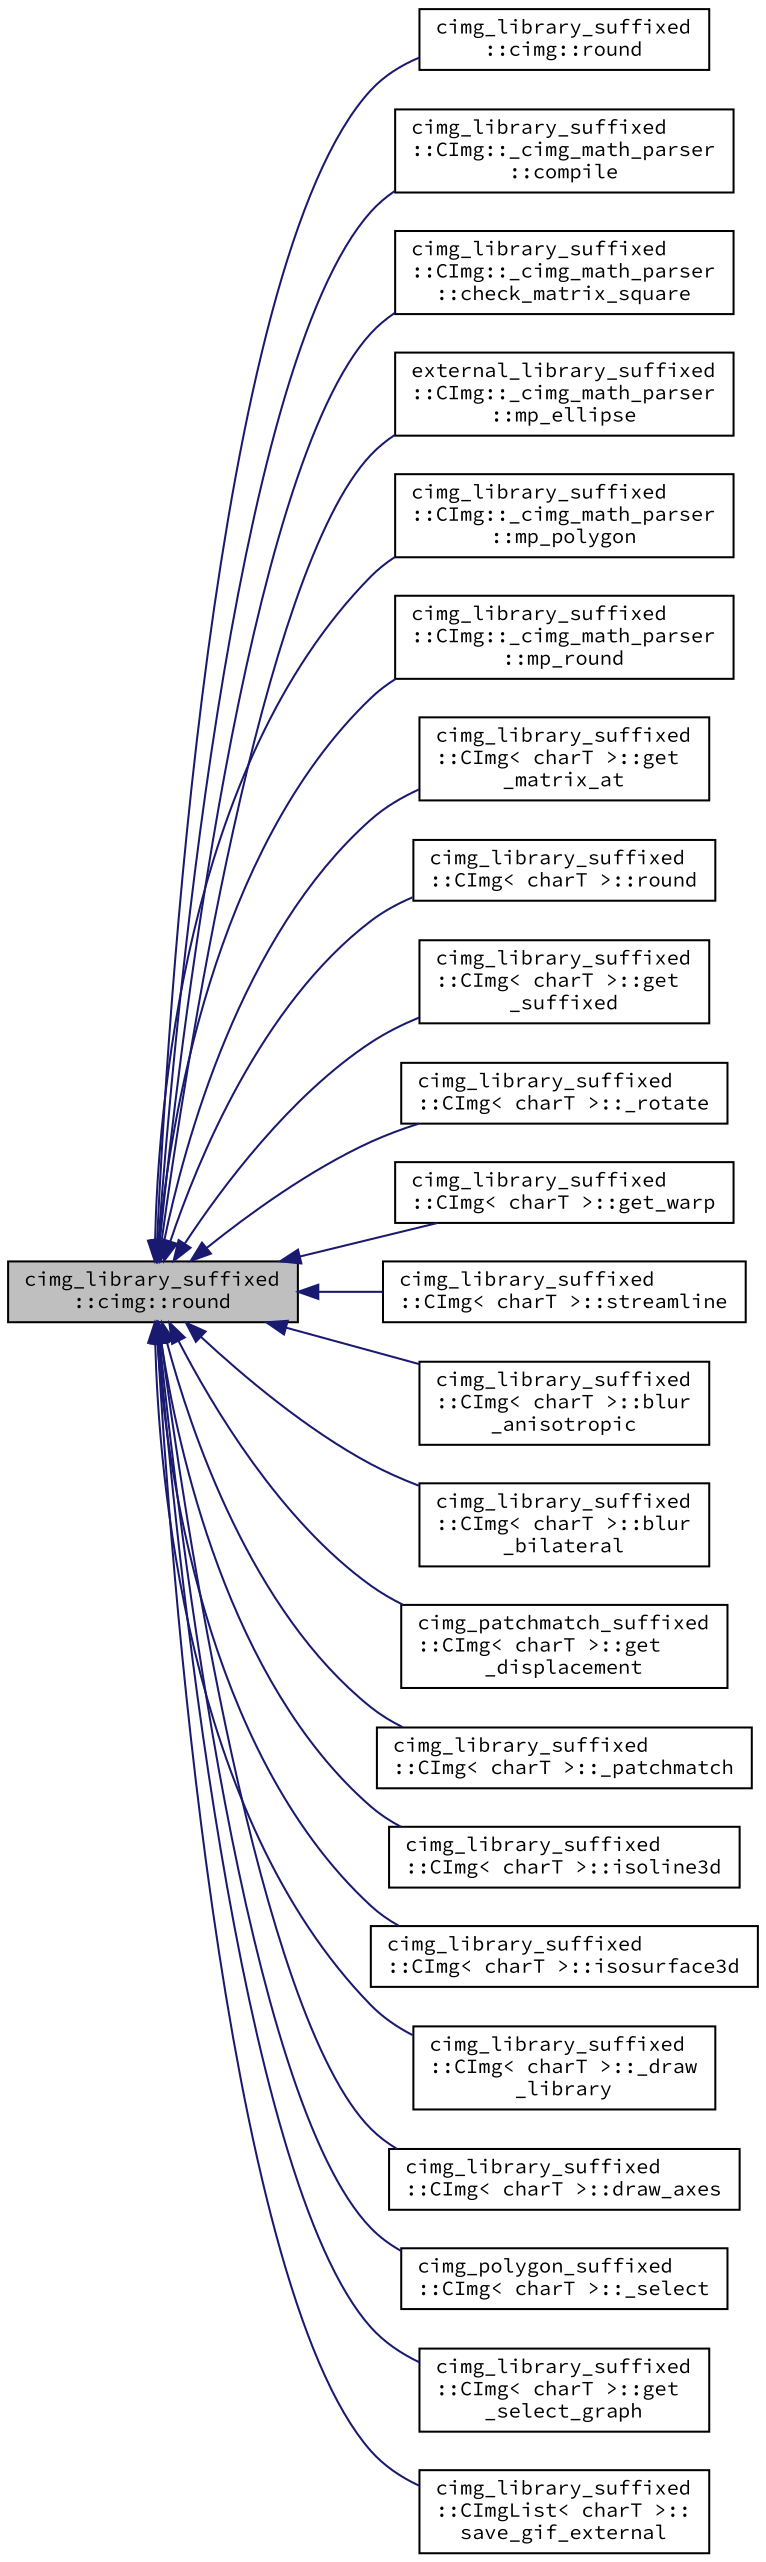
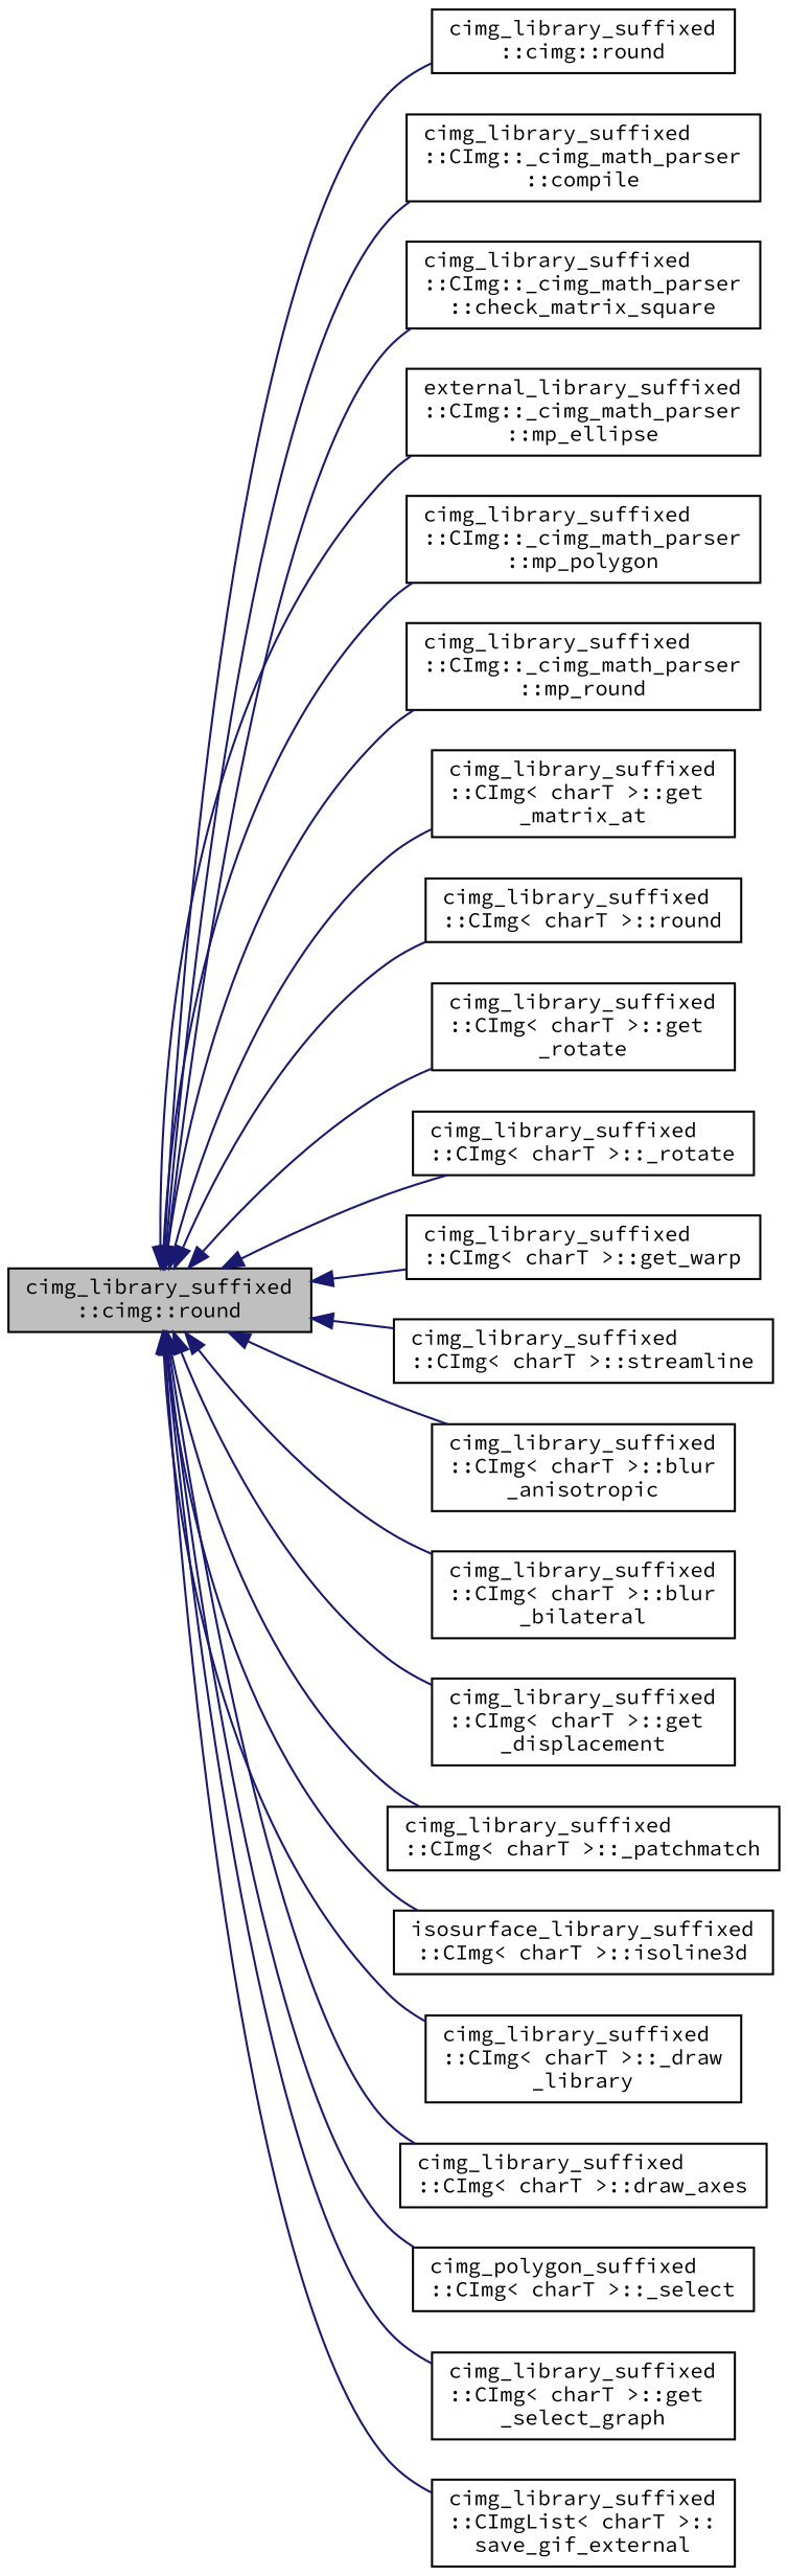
  digraph {
    fontname="Source Code Pro"
    rankdir=LR
    node [color=black fillcolor=white fontname="Source Code Pro" fontsize=10 shape=record style=filled]
    edge [color=midnightblue dir=back fontname="Source Code Pro" fontsize=10 labelfontname=Helvetica labelfontsize=10 style=solid]
    n1 [fillcolor=grey75 fontcolor=black height=0.2 label="cimg_library_suffixed\l::cimg::round" width=0.4]
    n2 [height=0.2 label="cimg_library_suffixed\l::cimg::round" width=0.4]
    n3 [height=0.2 label="cimg_library_suffixed\l::CImg::_cimg_math_parser\l::compile" width=0.4]
    n4 [height=0.2 label="cimg_library_suffixed\l::CImg::_cimg_math_parser\l::check_matrix_square" width=0.4]
    n5 [height=0.2 label="external_library_suffixed\l::CImg::_cimg_math_parser\l::mp_ellipse" width=0.4]
    n6 [height=0.2 label="cimg_library_suffixed\l::CImg::_cimg_math_parser\l::mp_polygon" width=0.4]
    n7 [height=0.2 label="cimg_library_suffixed\l::CImg::_cimg_math_parser\l::mp_round" width=0.4]
    n8 [height=0.2 label="cimg_library_suffixed\l::CImg\< charT \>::get\l_matrix_at" width=0.4]
    n9 [height=0.2 label="cimg_library_suffixed\l::CImg\< charT \>::round" width=0.4]
-   n10 [height=0.2 label="cimg_library_suffixed\l::CImg\< charT \>::get\l_suffixed" width=0.4]
+   n10 [height=0.2 label="cimg_library_suffixed\l::CImg\< charT \>::get\l_rotate" width=0.4]
    n11 [height=0.2 label="cimg_library_suffixed\l::CImg\< charT \>::_rotate" width=0.4]
    n12 [height=0.2 label="cimg_library_suffixed\l::CImg\< charT \>::get_warp" width=0.4]
    n13 [height=0.2 label="cimg_library_suffixed\l::CImg\< charT \>::streamline" width=0.4]
    n14 [height=0.2 label="cimg_library_suffixed\l::CImg\< charT \>::blur\l_anisotropic" width=0.4]
    n15 [height=0.2 label="cimg_library_suffixed\l::CImg\< charT \>::blur\l_bilateral" width=0.4]
-   n16 [height=0.2 label="cimg_patchmatch_suffixed\l::CImg\< charT \>::get\l_displacement" width=0.4]
+   n16 [height=0.2 label="cimg_library_suffixed\l::CImg\< charT \>::get\l_displacement" width=0.4]
    n17 [height=0.2 label="cimg_library_suffixed\l::CImg\< charT \>::_patchmatch" width=0.4]
-   n18 [height=0.2 label="cimg_library_suffixed\l::CImg\< charT \>::isoline3d" width=0.4]
-   n19 [height=0.2 label="cimg_library_suffixed\l::CImg\< charT \>::isosurface3d" width=0.4]
+   n18 [height=0.2 label="isosurface_library_suffixed\l::CImg\< charT \>::isoline3d" width=0.4]
    n20 [height=0.2 label="cimg_library_suffixed\l::CImg\< charT \>::_draw\l_library" width=0.4]
    n21 [height=0.2 label="cimg_library_suffixed\l::CImg\< charT \>::draw_axes" width=0.4]
    n22 [height=0.2 label="cimg_polygon_suffixed\l::CImg\< charT \>::_select" width=0.4]
    n23 [height=0.2 label="cimg_library_suffixed\l::CImg\< charT \>::get\l_select_graph" width=0.4]
    n24 [height=0.2 label="cimg_library_suffixed\l::CImgList\< charT \>::\lsave_gif_external" width=0.4]
    n1 -> n2
    n1 -> n3
    n1 -> n4
    n1 -> n5
    n1 -> n6
    n1 -> n7
    n1 -> n8
    n1 -> n9
    n1 -> n10
    n1 -> n11
    n1 -> n12
    n1 -> n13
    n1 -> n14
    n1 -> n15
    n1 -> n16
    n1 -> n17
    n1 -> n18
-   n1 -> n19
    n1 -> n20
    n1 -> n21
    n1 -> n22
    n1 -> n23
    n1 -> n24
  }
